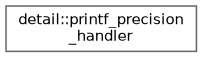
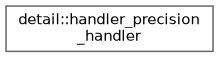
  digraph {
    rankdir=LR
-   n1 [color=grey40 fillcolor=white fontname=Helvetica fontsize=10 height=0.2 label="detail::printf_precision\l_handler" shape=box style=filled width=0.4]
+   n1 [color=grey40 fillcolor=white fontname=Helvetica fontsize=10 height=0.2 label="detail::handler_precision\l_handler" shape=box style=filled width=0.4]
  }
